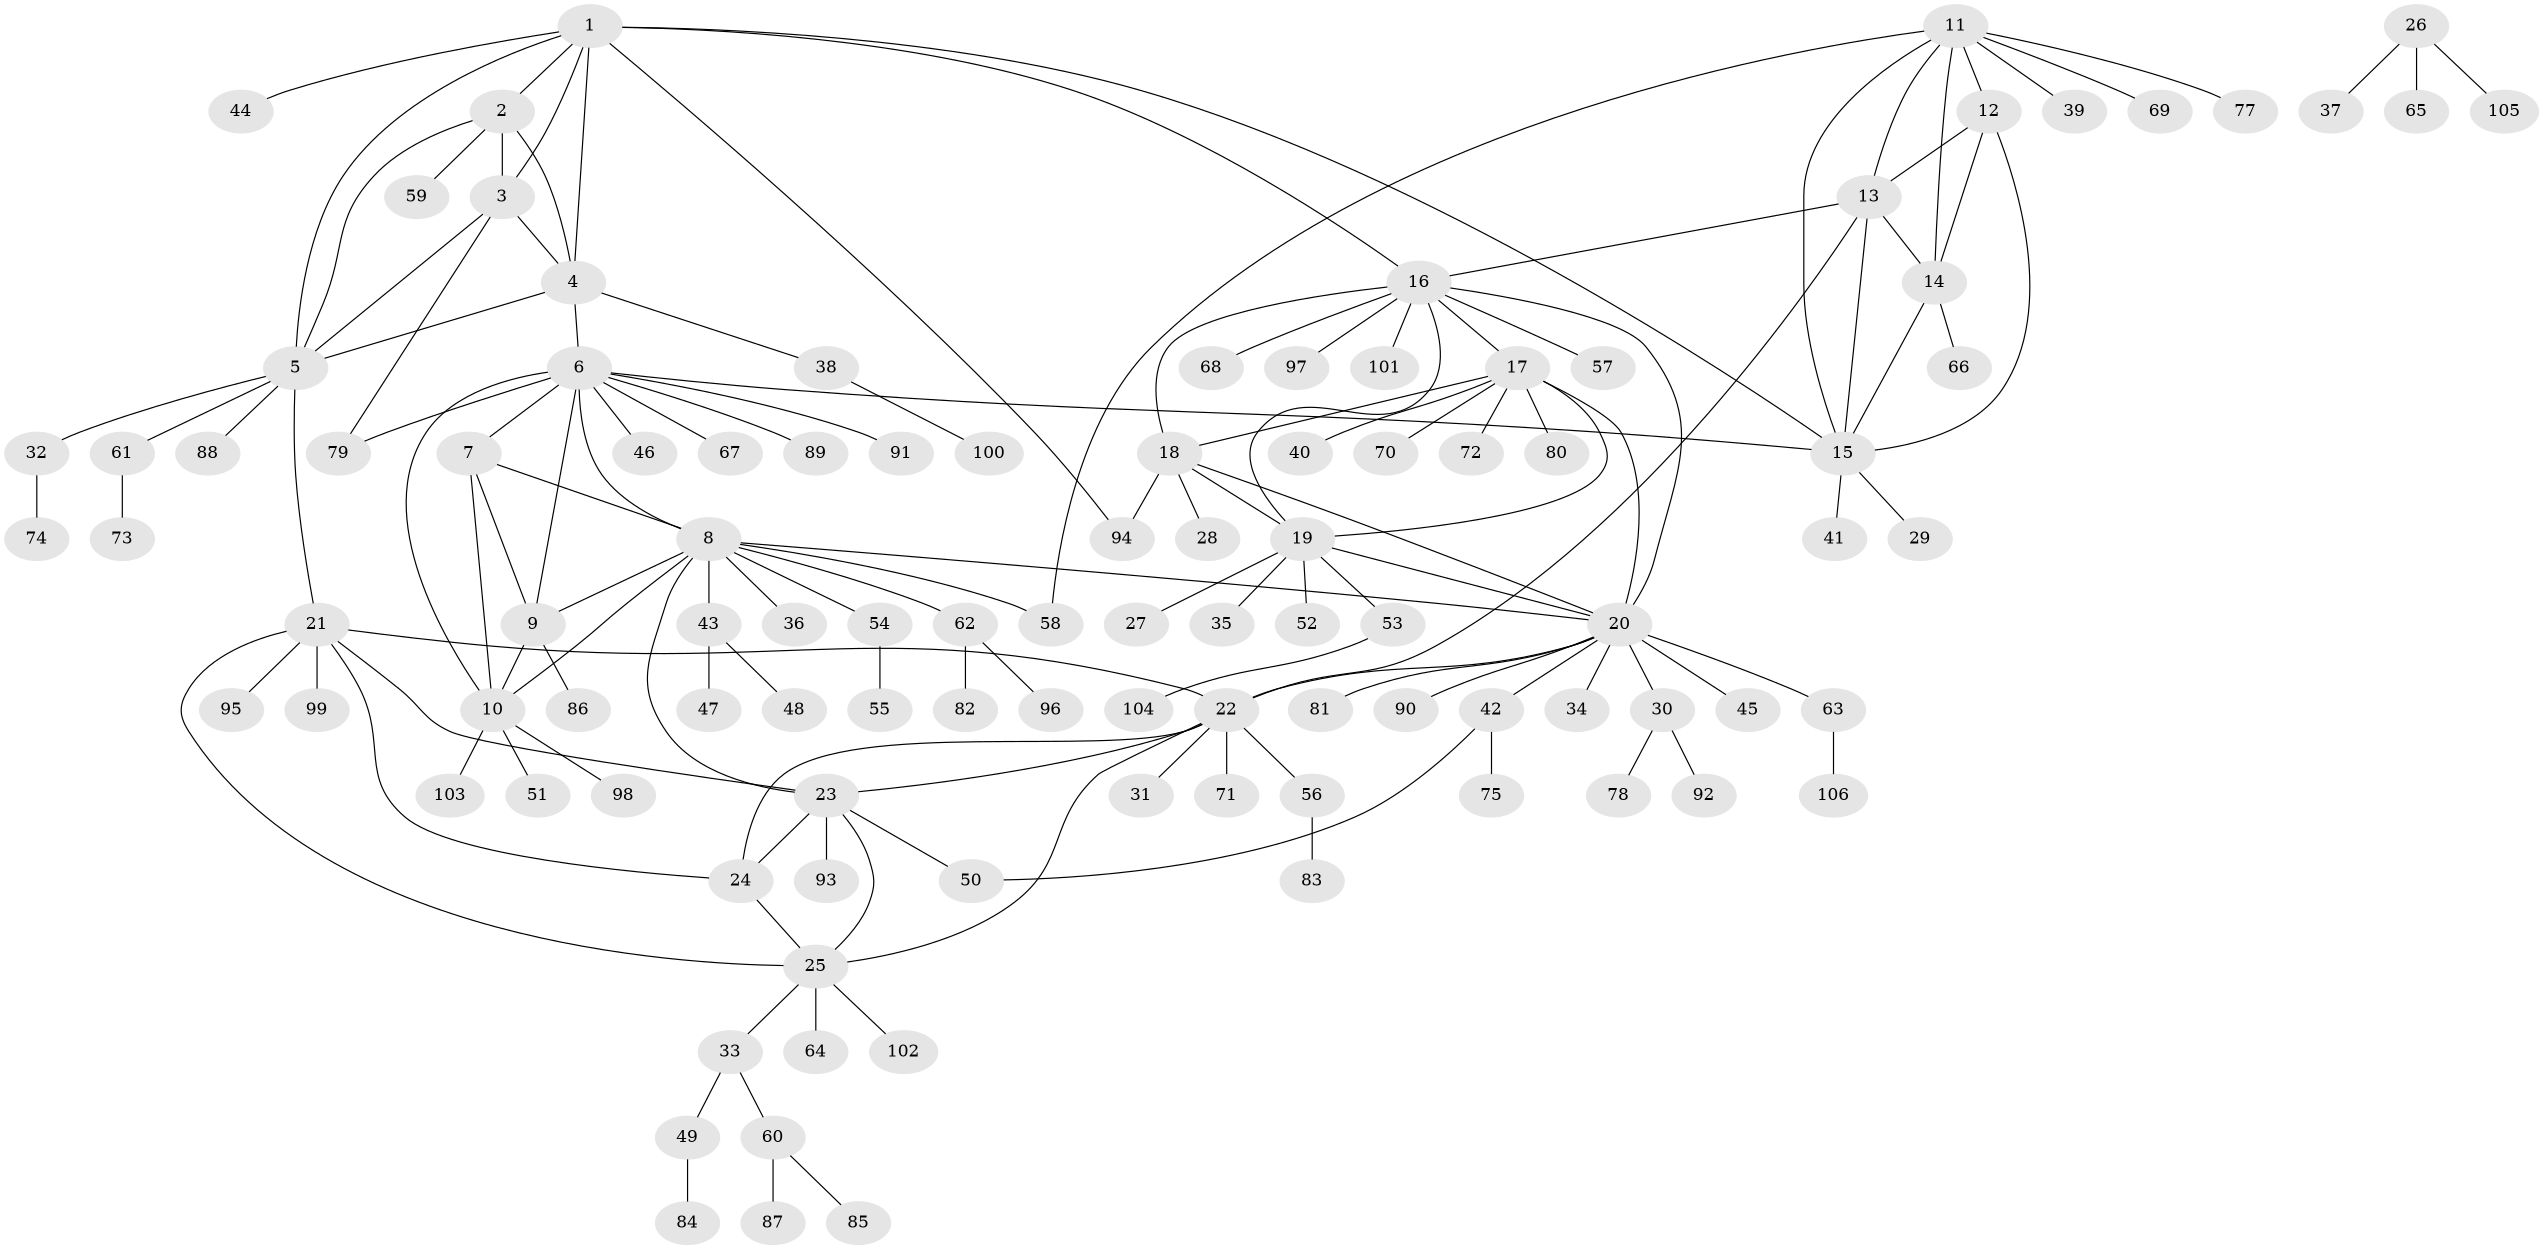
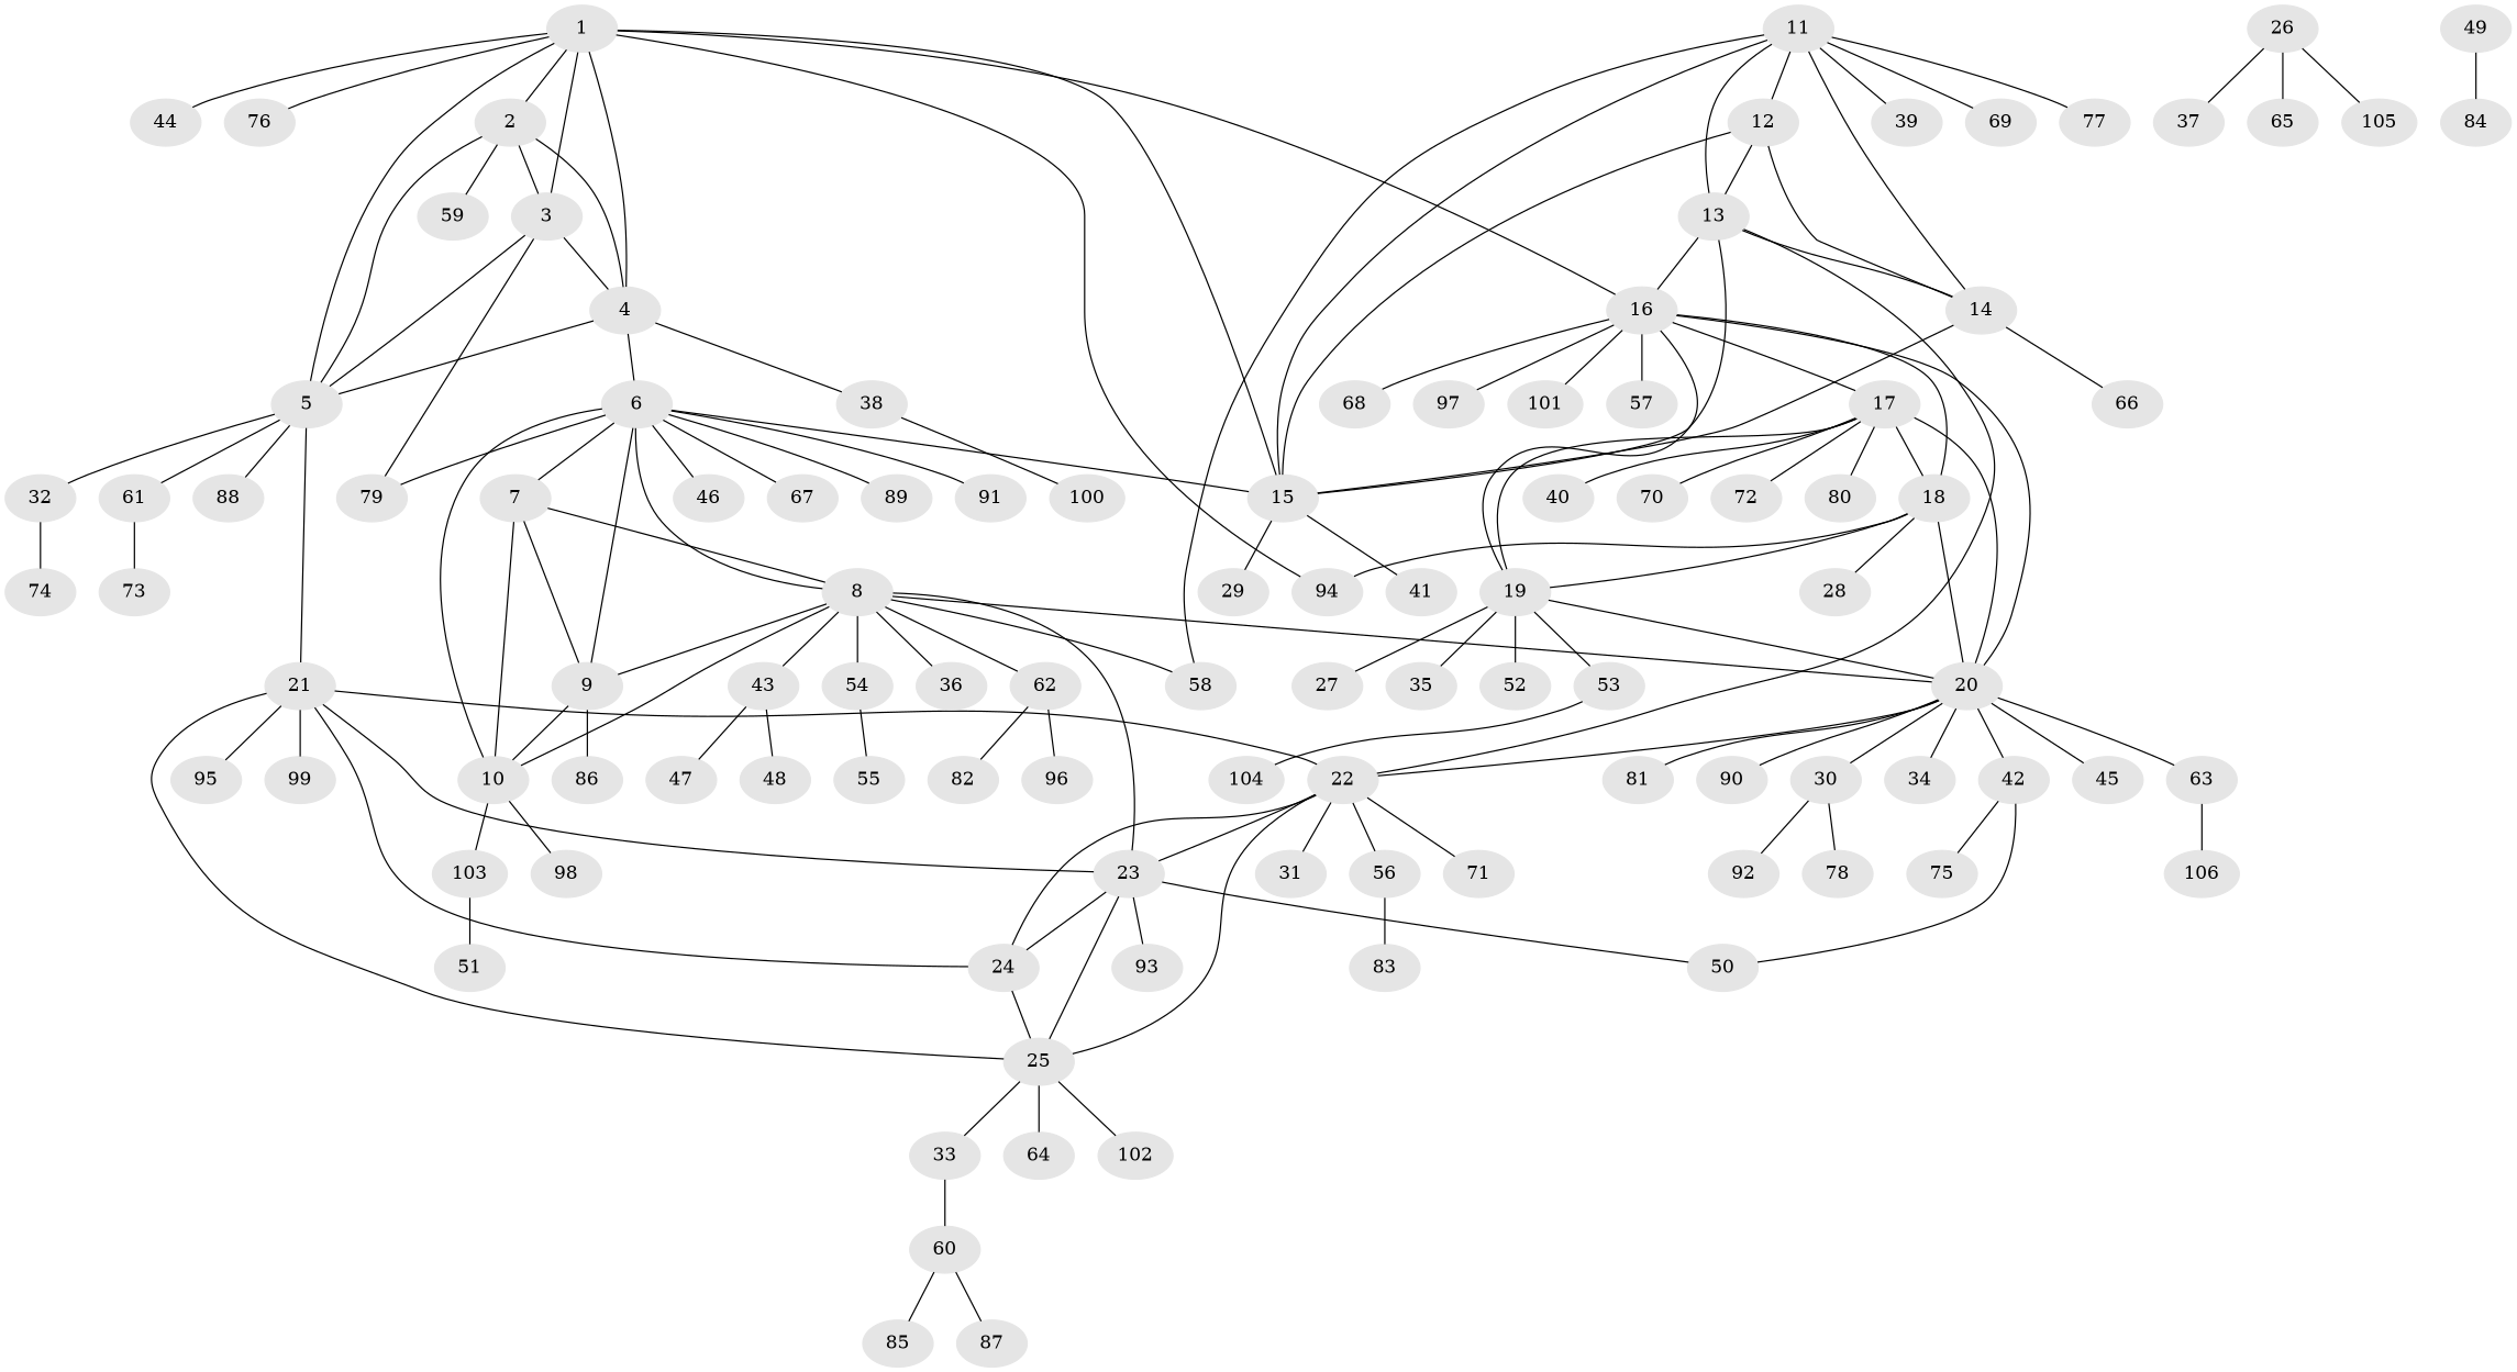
  graph {
    node [color=gray90 style=filled]
    1
    2
    3
    4
    5
    15
    16
    44
+   76
    94
    59
    79
    6
    38
    21
    32
    61
    88
    29
    41
    20
    17
    18
    19
    57
    68
    97
    101
    7
    8
    9
    10
    46
    67
    89
    91
    100
    23
    22
    24
    25
    95
    99
    74
    73
    36
    43
    54
    58
    62
    86
    51
    98
    103
    30
    34
    42
    45
    63
    81
    90
    50
    93
    47
    48
    55
    82
    96
    11
    12
    13
    14
    39
    69
    77
    66
    26
    37
    65
    105
    31
    56
    71
    40
    70
    72
    80
    28
    27
    35
    52
    53
    104
    78
    92
    75
    106
    33
    64
    102
    83
    49
    60
    84
    85
    87
    1 -- 2
    1 -- 3
    1 -- 4
    1 -- 5
    1 -- 15
    1 -- 16
    1 -- 44
+   1 -- 76
    1 -- 94
    2 -- 3
    2 -- 4
    2 -- 5
    2 -- 59
    3 -- 4
    3 -- 5
    3 -- 79
    4 -- 5
    4 -- 6
    4 -- 38
    5 -- 21
    5 -- 32
    5 -- 61
    5 -- 88
    15 -- 29
    15 -- 41
    16 -- 20
    16 -- 17
    16 -- 18
    16 -- 19
    16 -- 57
    16 -- 68
    16 -- 97
    16 -- 101
    6 -- 15
    6 -- 79
    6 -- 7
    6 -- 8
    6 -- 9
    6 -- 10
    6 -- 46
    6 -- 67
    6 -- 89
    6 -- 91
    38 -- 100
    21 -- 23
    21 -- 22
    21 -- 24
    21 -- 25
    21 -- 95
    21 -- 99
    32 -- 74
    61 -- 73
    20 -- 22
    20 -- 30
    20 -- 34
    20 -- 42
    20 -- 45
    20 -- 63
    20 -- 81
    20 -- 90
    17 -- 20
    17 -- 18
    17 -- 19
    17 -- 40
    17 -- 70
    17 -- 72
    17 -- 80
    18 -- 94
    18 -- 20
    18 -- 19
    18 -- 28
    19 -- 20
    19 -- 27
    19 -- 35
    19 -- 52
    19 -- 53
    7 -- 8
    7 -- 9
    7 -- 10
    8 -- 20
    8 -- 9
    8 -- 10
    8 -- 23
    8 -- 36
    8 -- 43
    8 -- 54
    8 -- 58
    8 -- 62
    9 -- 10
    9 -- 86
-   10 -- 51
+   103 -- 51
    10 -- 98
    10 -- 103
    23 -- 24
    23 -- 25
    23 -- 50
    23 -- 93
    22 -- 23
    22 -- 24
    22 -- 25
    22 -- 31
    22 -- 56
    22 -- 71
    24 -- 25
    25 -- 33
    25 -- 64
    25 -- 102
    43 -- 47
    43 -- 48
    54 -- 55
    62 -- 82
    62 -- 96
    30 -- 78
    30 -- 92
    42 -- 50
    42 -- 75
    63 -- 106
    11 -- 15
    11 -- 58
    11 -- 12
    11 -- 13
    11 -- 14
    11 -- 39
    11 -- 69
    11 -- 77
    12 -- 15
    12 -- 13
    12 -- 14
    13 -- 15
    13 -- 16
    13 -- 22
    13 -- 14
    14 -- 15
    14 -- 66
    26 -- 37
    26 -- 65
    26 -- 105
    56 -- 83
    53 -- 104
-   33 -- 49
    33 -- 60
    49 -- 84
    60 -- 85
    60 -- 87
  }
